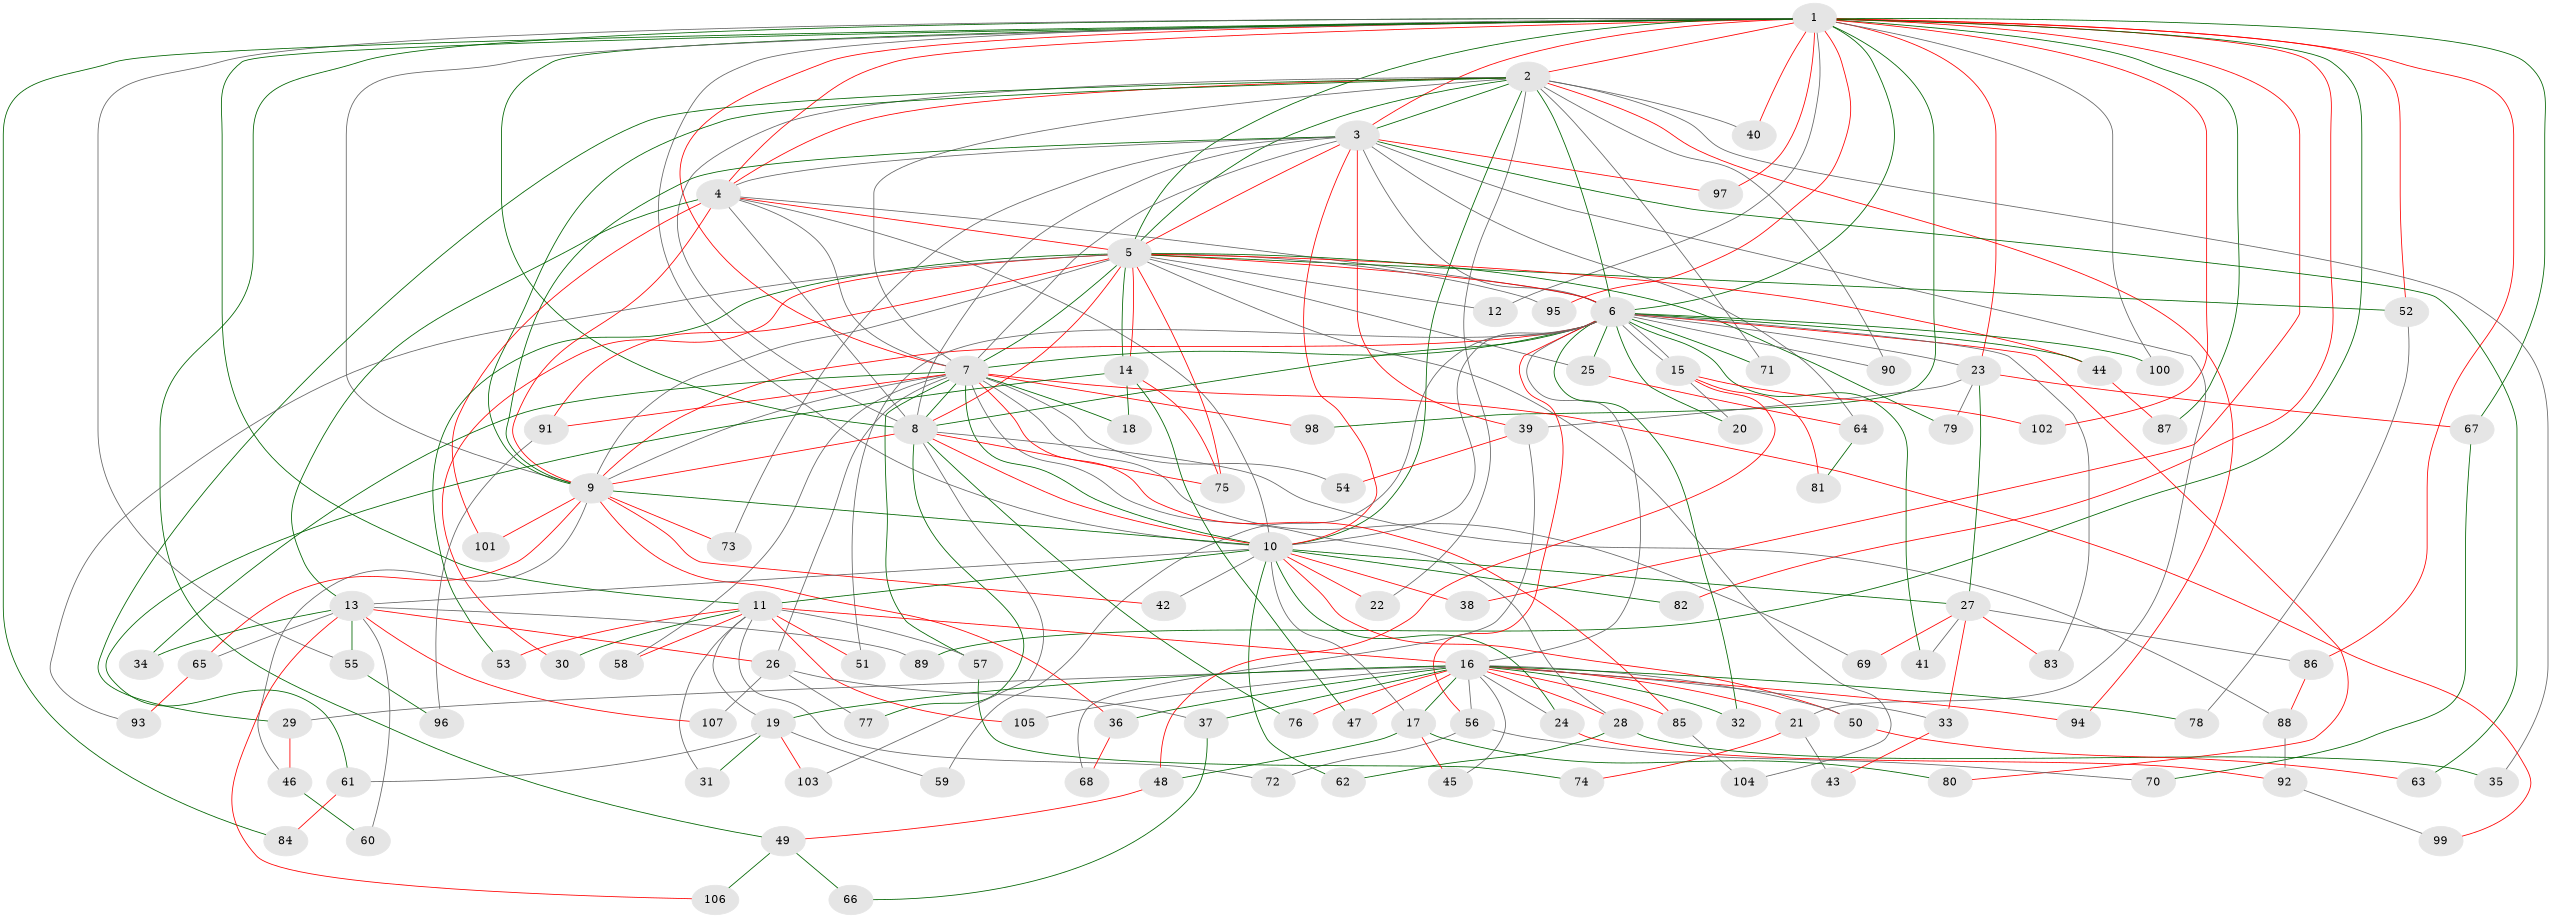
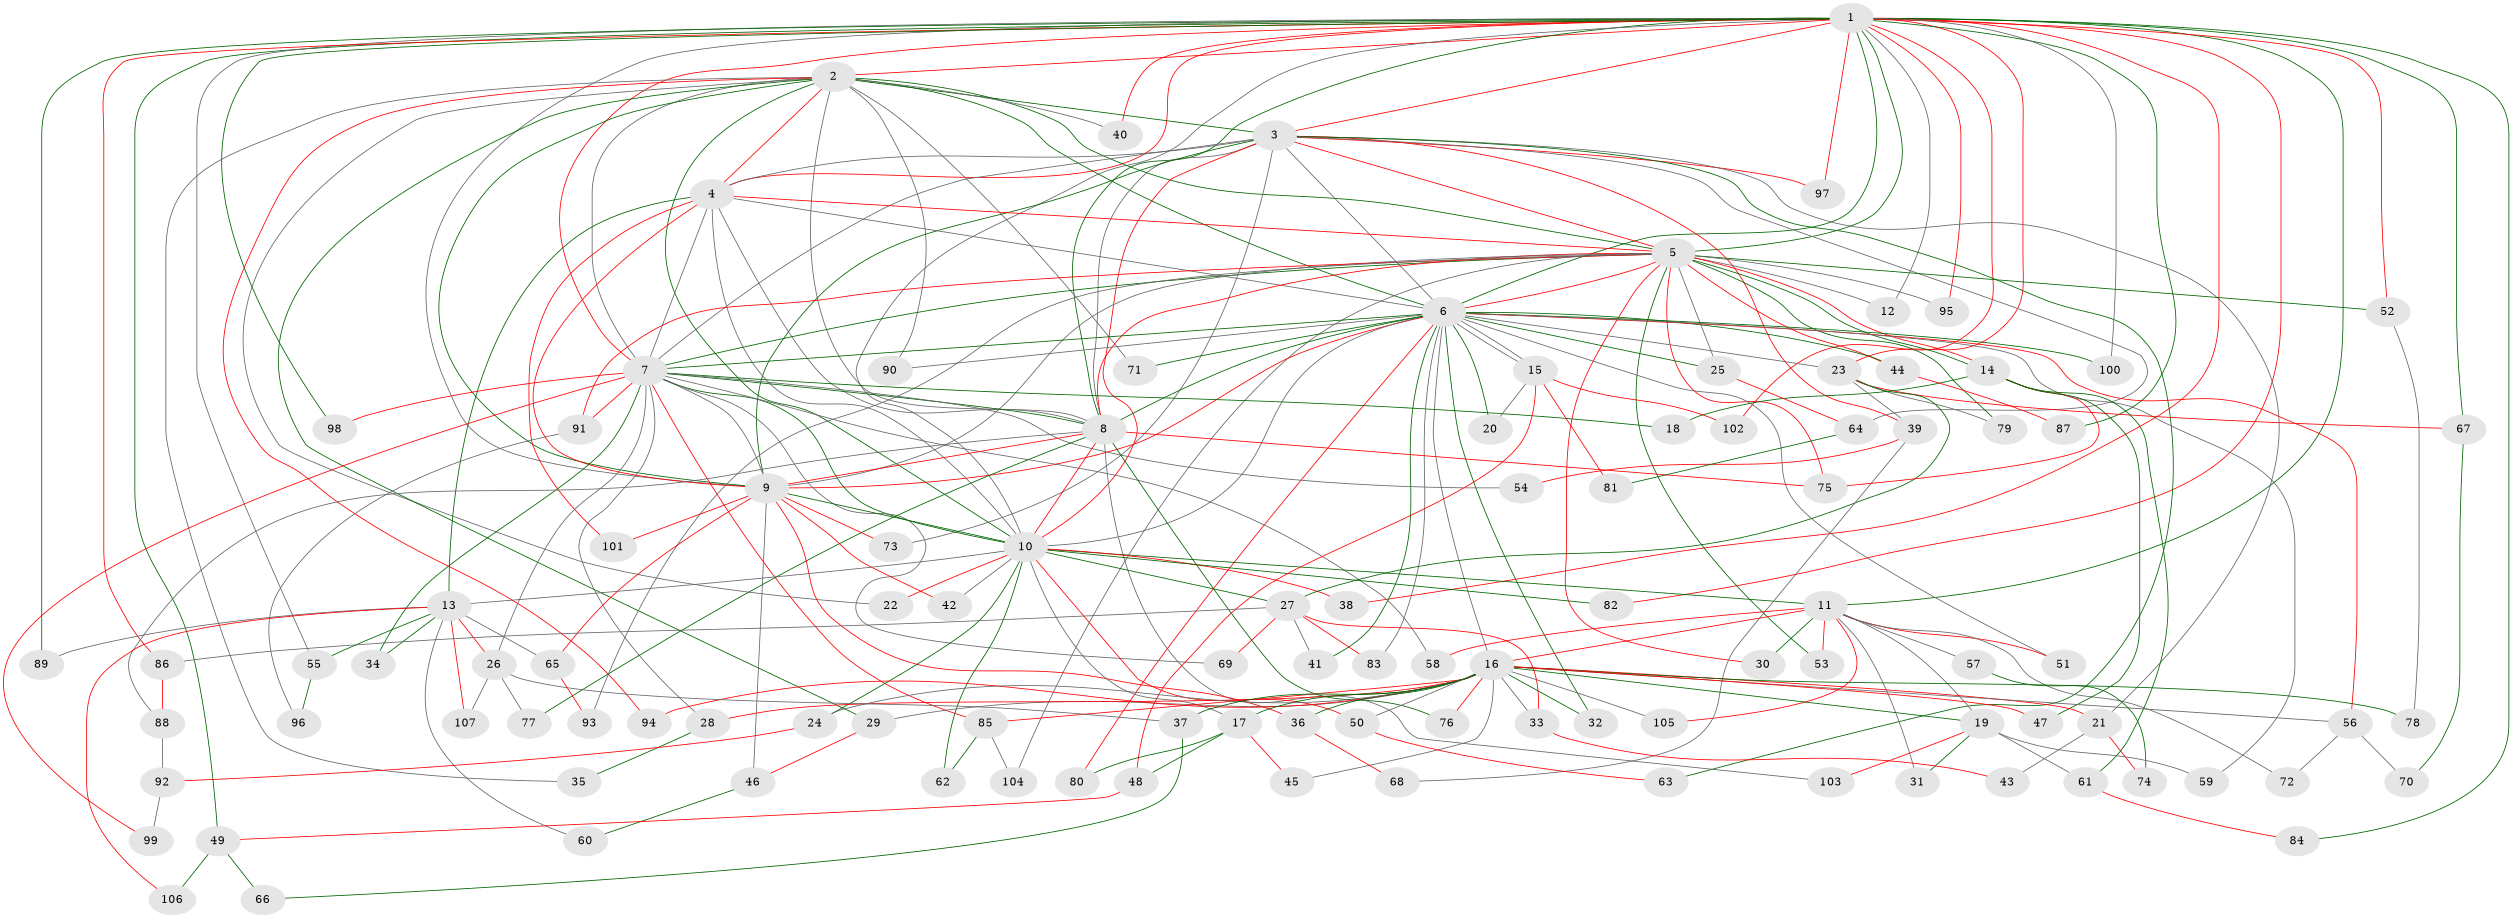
  graph {
    node [color=gray90 style=filled]
    edge [color=red]
    1
    2
    3
    4
    5
    6
    7
    8
    9
    10
    11
    12
    23
    38
    40
    49
    52
    55
    67
    82
    84
    86
    87
    89
    95
    97
    98
    100
    102
    22
    29
    35
    71
    90
    94
    21
    39
    63
    64
    73
    13
    101
    14
    25
    30
    44
    53
    79
    91
    93
    104
    75
    15
    16
    20
    32
    41
    51
    56
    59
    80
    83
    18
    26
    28
    34
    54
    57
    58
    69
    85
    99
    76
    77
    88
    103
    36
    42
    46
    65
    17
    24
    27
    50
    62
    19
    31
    72
    105
    106
    66
    78
    96
    70
    43
    74
    68
    81
    60
    107
    47
    61
    48
    33
    37
    45
    92
    1 -- 2
    1 -- 3
    1 -- 4
    1 -- 5 [color=darkgreen]
    1 -- 6 [color=darkgreen]
    1 -- 7
    1 -- 8 [color=darkgreen]
    1 -- 9 [color=gray40]
    1 -- 10 [color=gray40]
    1 -- 11 [color=darkgreen]
    1 -- 12 [color=gray40]
    1 -- 23
    1 -- 38
    1 -- 40
    1 -- 49 [color=darkgreen]
    1 -- 52
    1 -- 55 [color=gray40]
    1 -- 67 [color=darkgreen]
    1 -- 82
    1 -- 84 [color=darkgreen]
    1 -- 86
    1 -- 87 [color=darkgreen]
    1 -- 89 [color=darkgreen]
    1 -- 95
    1 -- 97
    1 -- 98 [color=darkgreen]
    1 -- 100 [color=gray40]
    1 -- 102
    2 -- 3 [color=darkgreen]
    2 -- 4
    2 -- 5 [color=darkgreen]
    2 -- 6 [color=darkgreen]
    2 -- 7 [color=gray40]
    2 -- 8 [color=gray40]
    2 -- 9 [color=darkgreen]
    2 -- 10 [color=darkgreen]
    2 -- 40 [color=gray40]
    2 -- 22 [color=gray40]
    2 -- 29 [color=darkgreen]
    2 -- 35 [color=gray40]
    2 -- 71 [color=gray40]
    2 -- 90 [color=gray40]
    2 -- 94
    3 -- 4 [color=gray40]
    3 -- 5
    3 -- 6 [color=gray40]
    3 -- 7 [color=gray40]
    3 -- 8 [color=gray40]
    3 -- 9 [color=darkgreen]
    3 -- 10
    3 -- 97
    3 -- 21 [color=gray40]
    3 -- 39
    3 -- 63 [color=darkgreen]
    3 -- 64 [color=gray40]
    3 -- 73 [color=gray40]
    4 -- 5
    4 -- 6 [color=gray40]
    4 -- 7 [color=gray40]
    4 -- 8 [color=gray40]
    4 -- 9
    4 -- 10 [color=gray40]
    4 -- 13 [color=darkgreen]
    4 -- 101
    5 -- 6
    5 -- 7 [color=darkgreen]
    5 -- 8
    5 -- 9 [color=gray40]
    5 -- 12 [color=gray40]
    5 -- 52 [color=darkgreen]
    5 -- 95 [color=gray40]
    5 -- 14 [color=darkgreen]
    5 -- 14
    5 -- 25 [color=gray40]
    5 -- 30
    5 -- 44
    5 -- 53 [color=darkgreen]
    5 -- 79 [color=darkgreen]
    5 -- 91
    5 -- 93 [color=gray40]
    5 -- 104 [color=gray40]
    5 -- 75
    6 -- 7 [color=darkgreen]
    6 -- 8 [color=darkgreen]
    6 -- 9
    6 -- 10 [color=gray40]
    6 -- 23 [color=gray40]
    6 -- 100 [color=darkgreen]
    6 -- 71 [color=darkgreen]
    6 -- 90 [color=gray40]
    6 -- 25 [color=darkgreen]
    6 -- 44 [color=darkgreen]
    6 -- 15 [color=gray40]
    6 -- 15 [color=gray40]
    6 -- 16 [color=gray40]
    6 -- 20 [color=darkgreen]
    6 -- 32 [color=darkgreen]
    6 -- 41 [color=darkgreen]
    6 -- 51 [color=gray40]
    6 -- 56
    6 -- 59 [color=gray40]
    6 -- 80
    6 -- 83 [color=gray40]
    7 -- 8 [color=darkgreen]
    7 -- 9 [color=gray40]
    7 -- 10 [color=darkgreen]
    7 -- 98
    7 -- 91
    7 -- 18 [color=darkgreen]
    7 -- 26 [color=gray40]
    7 -- 28 [color=gray40]
    7 -- 34 [color=darkgreen]
    7 -- 54 [color=gray40]
-   7 -- 57 [color=darkgreen]
    7 -- 58 [color=gray40]
    7 -- 69 [color=gray40]
    7 -- 85
    7 -- 99
    8 -- 9
    8 -- 10
    8 -- 75
    8 -- 76 [color=darkgreen]
    8 -- 77 [color=darkgreen]
    8 -- 88 [color=gray40]
    8 -- 103 [color=gray40]
    9 -- 10 [color=darkgreen]
    9 -- 73
    9 -- 101
    9 -- 36
    9 -- 42
    9 -- 46 [color=gray40]
    9 -- 65
    10 -- 11 [color=darkgreen]
    10 -- 38
    10 -- 82 [color=darkgreen]
    10 -- 22
    10 -- 13 [color=gray40]
    10 -- 42 [color=gray40]
    10 -- 17 [color=gray40]
    10 -- 24 [color=darkgreen]
    10 -- 27 [color=darkgreen]
    10 -- 50
    10 -- 62 [color=darkgreen]
    11 -- 30 [color=darkgreen]
    11 -- 53
    11 -- 16
    11 -- 51
    11 -- 57 [color=gray40]
    11 -- 58
    11 -- 19 [color=gray40]
    11 -- 31 [color=gray40]
    11 -- 72 [color=gray40]
    11 -- 105
    23 -- 67
    23 -- 39 [color=gray40]
    23 -- 79 [color=gray40]
    23 -- 27 [color=darkgreen]
    49 -- 106 [color=darkgreen]
    49 -- 66 [color=darkgreen]
    52 -- 78 [color=gray40]
    55 -- 96 [color=darkgreen]
    67 -- 70 [color=darkgreen]
    86 -- 88
    29 -- 46
    21 -- 43 [color=gray40]
    21 -- 74
    39 -- 54
    39 -- 68 [color=gray40]
    64 -- 81 [color=darkgreen]
    13 -- 55 [color=darkgreen]
    13 -- 89 [color=gray40]
    13 -- 26
    13 -- 34 [color=darkgreen]
    13 -- 65 [color=gray40]
    13 -- 106
    13 -- 60 [color=gray40]
    13 -- 107
    14 -- 75
    14 -- 18 [color=darkgreen]
    14 -- 47 [color=darkgreen]
    14 -- 61 [color=darkgreen]
    25 -- 64
    44 -- 87
    91 -- 96 [color=gray40]
    15 -- 102
    15 -- 20 [color=gray40]
    15 -- 81
    15 -- 48
    16 -- 29 [color=gray40]
    16 -- 94
    16 -- 21
    16 -- 32 [color=darkgreen]
    16 -- 56 [color=gray40]
    16 -- 28
    16 -- 85
    16 -- 76
    16 -- 36 [color=darkgreen]
    16 -- 17 [color=darkgreen]
    16 -- 24 [color=gray40]
    16 -- 50 [color=gray40]
    16 -- 19 [color=darkgreen]
    16 -- 105 [color=gray40]
    16 -- 78 [color=darkgreen]
    16 -- 47
    16 -- 33 [color=gray40]
    16 -- 37 [color=darkgreen]
    16 -- 45 [color=gray40]
    56 -- 72 [color=gray40]
    56 -- 70 [color=gray40]
    26 -- 77 [color=gray40]
    26 -- 107 [color=gray40]
    26 -- 37 [color=gray40]
    28 -- 35 [color=darkgreen]
-   28 -- 62 [color=darkgreen]
+   85 -- 62 [color=darkgreen]
    57 -- 74 [color=darkgreen]
    85 -- 104 [color=gray40]
    88 -- 92 [color=gray40]
    36 -- 68
    46 -- 60 [color=darkgreen]
    65 -- 93
    17 -- 80 [color=darkgreen]
    17 -- 48 [color=darkgreen]
    17 -- 45
    24 -- 92
    27 -- 86 [color=gray40]
    27 -- 41 [color=gray40]
    27 -- 83
    27 -- 69
    27 -- 33
    50 -- 63
    19 -- 59 [color=gray40]
    19 -- 103
    19 -- 31 [color=darkgreen]
    19 -- 61 [color=gray40]
    61 -- 84
    48 -- 49
    33 -- 43
    37 -- 66 [color=darkgreen]
    92 -- 99 [color=gray40]
  }
